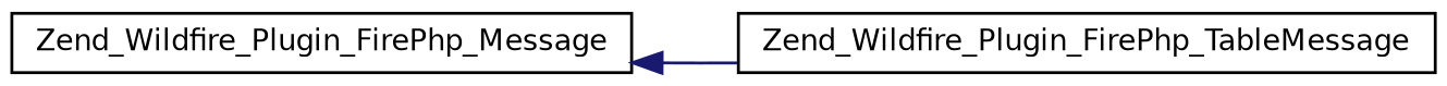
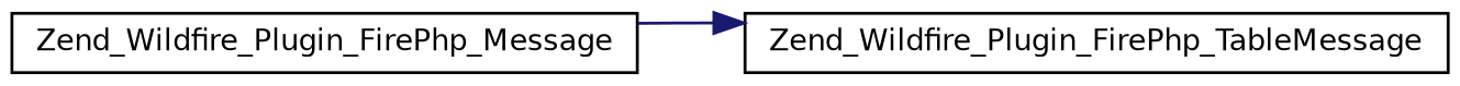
  digraph {
    rankdir=LR
    node [color=black fillcolor=white fontname=Helvetica fontsize=10 shape=record style=filled]
    n1 [height=0.2 label=Zend_Wildfire_Plugin_FirePhp_Message width=0.4]
    n2 [height=0.2 label=Zend_Wildfire_Plugin_FirePhp_TableMessage width=0.4]
-   n1 -> n2 [color=midnightblue dir=back fontname=Helvetica fontsize=10 labelfontname=Helvetica labelfontsize=10 style=solid]
+   n2 -> n1 [color=midnightblue dir=back fontname=Helvetica fontsize=10 labelfontname=Helvetica labelfontsize=10 style=solid]
  }
